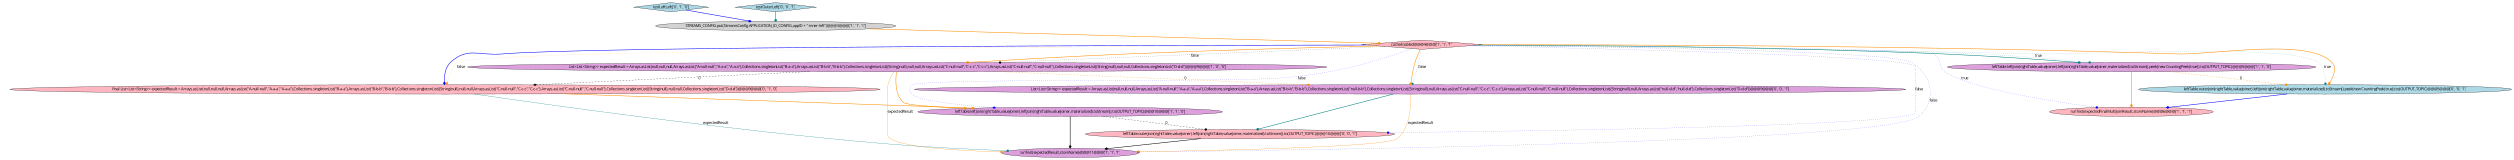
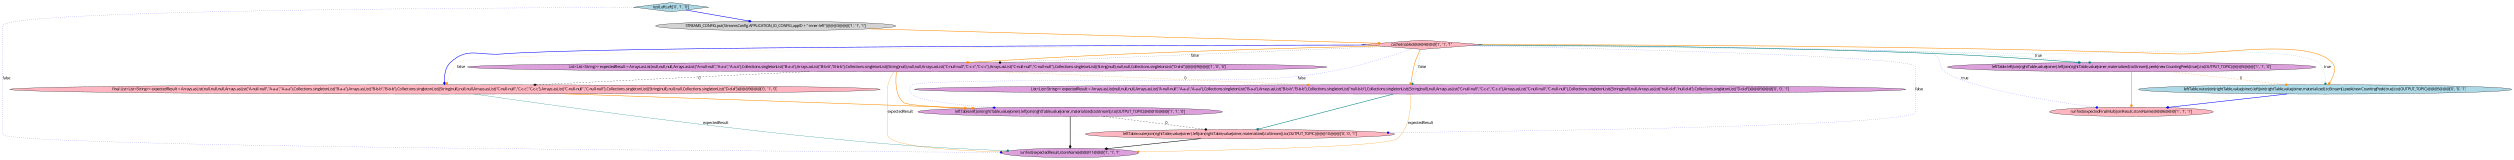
  digraph {
    fontname="Open Sans"
    node [fillcolor=plum fontname="Open Sans" shape=ellipse style=filled]
    edge [arrowhead=diamond color=darkorange fontname="Open Sans" style=bold]
    n1 [fillcolor=lightgrey label="STREAMS_CONFIG.put(StreamsConfig.APPLICATION_ID_CONFIG,appID + \"-inner-left\")@@@3@@@['1', '1', '1']"]
    n2 [fillcolor=lightpink label="cacheEnabled@@@4@@@['1', '1', '1']" shape=diamond]
    n3 [label="List<List<String>> expectedResult = Arrays.asList(null,null,null,Arrays.asList(\"A-null-null\",\"A-a-a\",\"A-a-a\"),Collections.singletonList(\"B-a-a\"),Arrays.asList(\"B-b-b\",\"B-b-b\"),Collections.singletonList((String)null),null,null,Arrays.asList(\"C-null-null\",\"C-c-c\",\"C-c-c\"),Arrays.asList(\"C-null-null\",\"C-null-null\"),Collections.singletonList((String)null),null,null,Collections.singletonList(\"D-d-d\"))@@@9@@@['1', '0', '0']"]
    n4 [label="List<List<String>> expectedResult = Arrays.asList(null,null,null,Arrays.asList(\"A-null-null\",\"A-a-a\",\"A-a-a\"),Collections.singletonList(\"B-a-a\"),Arrays.asList(\"B-b-b\",\"B-b-b\"),Collections.singletonList(\"null-b-b\"),Collections.singletonList((String)null),null,Arrays.asList(\"C-null-null\",\"C-c-c\",\"C-c-c\"),Arrays.asList(\"C-null-null\",\"C-null-null\"),Collections.singletonList((String)null),null,Arrays.asList(\"null-d-d\",\"null-d-d\"),Collections.singletonList(\"D-d-d\"))@@@9@@@['0', '0', '1']"]
    n5 [fillcolor=lightpink label="final List<List<String>> expectedResult = Arrays.asList(null,null,null,Arrays.asList(\"A-null-null\",\"A-a-a\",\"A-a-a\"),Collections.singletonList(\"B-a-a\"),Arrays.asList(\"B-b-b\",\"B-b-b\"),Collections.singletonList((String)null),null,null,Arrays.asList(\"C-null-null\",\"C-c-c\",\"C-c-c\"),Arrays.asList(\"C-null-null\",\"C-null-null\"),Collections.singletonList((String)null),null,null,Collections.singletonList(\"D-d-d\"))@@@9@@@['0', '1', '0']"]
    n6 [label="leftTable.leftJoin(rightTable,valueJoiner).leftJoin(rightTable,valueJoiner,materialized).toStream().to(OUTPUT_TOPIC)@@@10@@@['1', '1', '0']"]
    n7 [label="runTest(expectedResult,storeName)@@@11@@@['1', '1', '1']"]
    n8 [fillcolor=lightpink label="runTest(expectedFinalMultiJoinResult,storeName)@@@6@@@['1', '1', '1']"]
    n9 [fillcolor=lightpink label="leftTable.outerJoin(rightTable,valueJoiner).leftJoin(rightTable,valueJoiner,materialized).toStream().to(OUTPUT_TOPIC)@@@10@@@['0', '0', '1']"]
    n10 [label="leftTable.leftJoin(rightTable,valueJoiner).leftJoin(rightTable,valueJoiner,materialized).toStream().peek(new CountingPeek(true)).to(OUTPUT_TOPIC)@@@5@@@['1', '1', '0']"]
    n11 [fillcolor=lightblue label="leftTable.outerJoin(rightTable,valueJoiner).leftJoin(rightTable,valueJoiner,materialized).toStream().peek(new CountingPeek(true)).to(OUTPUT_TOPIC)@@@5@@@['0', '0', '1']"]
    n12 [fillcolor=lightblue label="testLeftLeft['0', '1', '0']" shape=diamond]
-   n13 [fillcolor=lightblue label="testOuterLeft['0', '0', '1']" shape=diamond]
    n1 -> n2 [arrowhead=dot]
    n2 -> n3 [arrowhead=dot color=black label=false style=dotted]
    n2 -> n3
    n2 -> n4 [arrowhead=dot color=teal label=false style=dotted]
    n2 -> n4 [arrowhead=dot]
    n2 -> n5 [label=false style=dotted]
    n2 -> n5 [color=blue]
    n2 -> n6 [color=blue label=false style=dotted]
-   n2 -> n7 [arrowhead=dot color=blue label=false style=dotted]
+   n12 -> n7 [arrowhead=dot color=blue label=false style=dotted]
    n2 -> n8 [arrowhead=dot color=blue label=true style=dotted]
    n2 -> n9 [arrowhead=dot color=blue label=false style=dotted]
    n2 -> n10 [color=teal]
    n2 -> n10 [arrowhead=dot color=teal label=true style=dotted]
    n2 -> n11 [arrowhead=dot color=teal label=true style=dotted]
    n2 -> n11
    n3 -> n4 [label=0 style=dashed]
    n3 -> n5 [color=black label=0 style=dashed]
    n3 -> n6 [arrowhead=dot]
    n3 -> n7 [label=expectedResult style=solid]
    n4 -> n7 [label=expectedResult style=solid]
    n4 -> n9 [arrowhead=dot color=teal]
    n5 -> n6
    n5 -> n7 [arrowhead=dot color=teal label=expectedResult style=solid]
    n6 -> n7 [color=black]
    n6 -> n9 [arrowhead=dot color=black label=0 style=dashed]
    n9 -> n7 [color=black]
    n10 -> n8
    n10 -> n11 [arrowhead=dot label=0 style=dashed]
    n11 -> n8 [color=blue]
    n12 -> n1 [color=blue]
-   n13 -> n1 [arrowhead=dot color=teal]
  }
